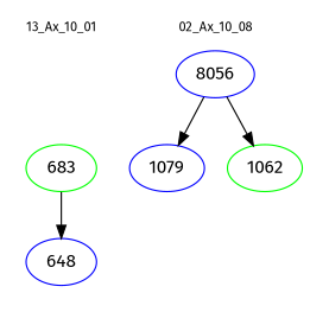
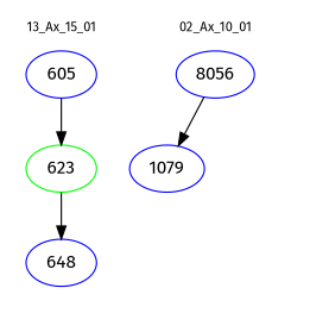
  digraph {
    fontname="Fira Sans"
    node [color=blue fontname="Fira Sans"]
    edge [color=black fontname="Fira Sans"]
-   n2 [color=green label=683]
+   n1 [label=605]
+   n2 [color=green label=623]
    n3 [label=648]
    n4 [label=8056]
    n5 [label=1079]
-   n6 [color=green label=1062]
    subgraph cluster_1 {
      color=white
      fontsize=10
-     label="13_Ax_10_01"
+     label="13_Ax_15_01"
+     n1
      n2
      n3
    }
    subgraph cluster_2 {
      color=white
      fontsize=10
-     label="02_Ax_10_08"
+     label="02_Ax_10_01"
      n4
      n5
-     n6
    }
+   n1 -> n2
    n2 -> n3
    n4 -> n5
-   n4 -> n6
  }
